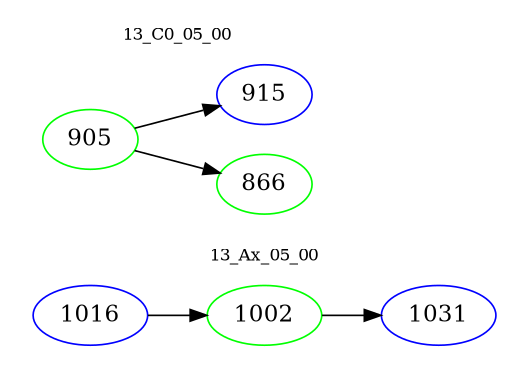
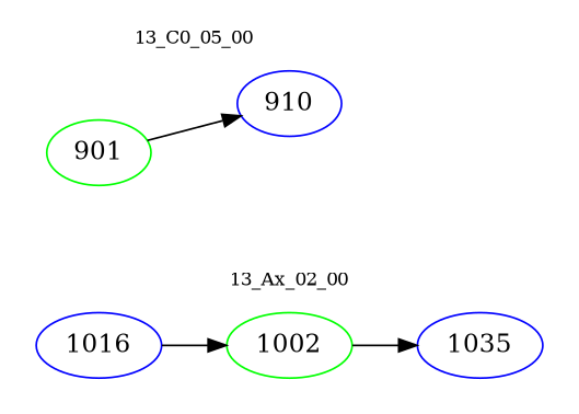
  digraph {
    rankdir=LR
    node [color=blue]
    edge [color=black]
    n1 [label=1016]
    n2 [color=green label=1002]
-   n3 [label=1031]
-   n4 [color=green label=905]
-   n5 [color=green label=866]
-   n6 [label=915]
+   n3 [label=1035]
+   n4 [color=green label=901]
+   n6 [label=910]
    subgraph cluster_1 {
      color=white
      fontsize=10
-     label="13_Ax_05_00"
+     label="13_Ax_02_00"
      n1
      n2
      n3
    }
    subgraph cluster_2 {
      color=white
      fontsize=10
      label="13_C0_05_00"
      n4
-     n5
      n6
    }
    n1 -> n2
    n2 -> n3
-   n4 -> n5
    n4 -> n6
  }
